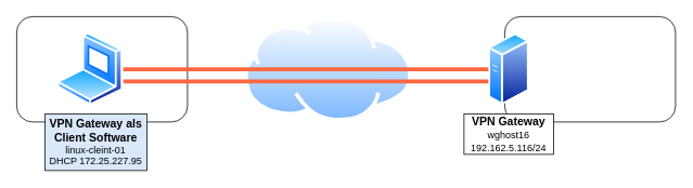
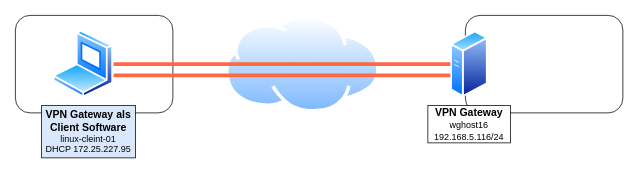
  <mxCell id="0" />
  <mxCell id="1" parent="0" />
  <mxCell id="2" value="" style="rounded=1;whiteSpace=wrap;html=1;" vertex="1" parent="1"><mxGeometry x="620" y="20" width="210" height="130" as="geometry" /></mxCell>
  <mxCell id="3" value="" style="rounded=1;whiteSpace=wrap;html=1;" vertex="1" parent="1"><mxGeometry x="20" y="20" width="210" height="130" as="geometry" /></mxCell>
  <mxCell id="4" value="" style="image;aspect=fixed;perimeter=ellipsePerimeter;html=1;align=center;shadow=0;dashed=0;spacingTop=3;image=img/lib/active_directory/generic_server.svg;" vertex="1" parent="1"><mxGeometry x="600" y="40" width="50.4" height="90" as="geometry" /></mxCell>
  <mxCell id="5" value="" style="image;aspect=fixed;perimeter=ellipsePerimeter;html=1;align=center;shadow=0;dashed=0;spacingTop=3;image=img/lib/active_directory/laptop_client.svg;" vertex="1" parent="1"><mxGeometry x="70" y="40" width="81" height="90" as="geometry" /></mxCell>
  <mxCell id="6" value="" style="image;aspect=fixed;perimeter=ellipsePerimeter;html=1;align=center;shadow=0;dashed=0;spacingTop=3;image=img/lib/active_directory/internet_cloud.svg;" vertex="1" parent="1"><mxGeometry x="300" y="20" width="206.36" height="130" as="geometry" /></mxCell>
- <mxCell id="7" value="&lt;font style=&quot;font-size: 14px;&quot;&gt;&lt;b&gt;VPN Gateway&lt;/b&gt;&lt;/font&gt;&lt;div&gt;&lt;font style=&quot;font-size: 14px;&quot;&gt;&lt;span style=&quot;font-size: 12px;&quot;&gt;wghost16&lt;/span&gt;&lt;div style=&quot;font-size: 12px;&quot;&gt;192.162.5.116/24&lt;/div&gt;&lt;/font&gt;&lt;/div&gt;" style="rounded=0;whiteSpace=wrap;html=1;" vertex="1" parent="1"><mxGeometry x="570" y="140" width="110" height="50" as="geometry" /></mxCell>
+ <mxCell id="7" value="&lt;font style=&quot;font-size: 14px;&quot;&gt;&lt;b&gt;VPN Gateway&lt;/b&gt;&lt;/font&gt;&lt;div&gt;&lt;font style=&quot;font-size: 14px;&quot;&gt;&lt;span style=&quot;font-size: 12px;&quot;&gt;wghost16&lt;/span&gt;&lt;div style=&quot;font-size: 12px;&quot;&gt;192.168.5.116/24&lt;/div&gt;&lt;/font&gt;&lt;/div&gt;" style="rounded=0;whiteSpace=wrap;html=1;" vertex="1" parent="1"><mxGeometry x="570" y="140" width="110" height="50" as="geometry" /></mxCell>
  <mxCell id="8" value="&lt;div&gt;&lt;font style=&quot;font-size: 14px;&quot;&gt;&lt;b&gt;VPN Gateway als Client Software&lt;/b&gt;&lt;/font&gt;&lt;/div&gt;linux-cleint-01&lt;div&gt;DHCP 172.25.227.95&lt;/div&gt;" style="rounded=0;whiteSpace=wrap;html=1;fillColor=#dae8fc;" vertex="1" parent="1"><mxGeometry x="55" y="140" width="125" height="70" as="geometry" /></mxCell>
  <mxCell id="9" value="" style="endArrow=none;html=1;rounded=0;exitX=1;exitY=0.5;exitDx=0;exitDy=0;entryX=0;entryY=0.5;entryDx=0;entryDy=0;strokeWidth=5;strokeColor=#FF6842;" edge="1" parent="1" source="5" target="4"><mxGeometry width="50" height="50" relative="1" as="geometry"><mxPoint x="500" y="150" as="sourcePoint" /><mxPoint x="550" y="100" as="targetPoint" /></mxGeometry></mxCell>
  <mxCell id="10" value="" style="endArrow=none;html=1;rounded=0;exitX=1;exitY=0.5;exitDx=0;exitDy=0;entryX=0;entryY=0.5;entryDx=0;entryDy=0;strokeWidth=5;strokeColor=#FF6842;" edge="1" parent="1"><mxGeometry width="50" height="50" relative="1" as="geometry"><mxPoint x="151" y="100" as="sourcePoint" /><mxPoint x="600" y="100" as="targetPoint" /></mxGeometry></mxCell>
